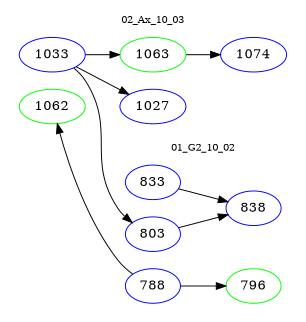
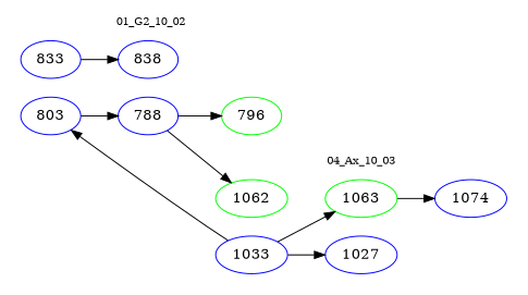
  digraph {
    rankdir=LR
    node [color=blue]
    edge [color=black]
    n1 [label=1033]
    n2 [label=1027]
    n3 [color=green label=1063]
    n4 [label=1074]
    n5 [color=green label=1062]
    n6 [label=833]
    n7 [label=803]
    n8 [label=838]
    n9 [label=788]
    n10 [color=green label=796]
    subgraph cluster_1 {
      color=white
      fontsize=10
-     label="02_Ax_10_03"
+     label="04_Ax_10_03"
      n1
      n2
      n3
      n4
      n5
    }
    subgraph cluster_2 {
      color=white
      fontsize=10
      label="01_G2_10_02"
      n6
      n7
      n8
      n9
      n10
    }
    n1 -> n2
    n1 -> n3
    n1 -> n7
    n3 -> n4
    n6 -> n8
-   n7 -> n8
+   n7 -> n9
    n9 -> n5
    n9 -> n10
  }
